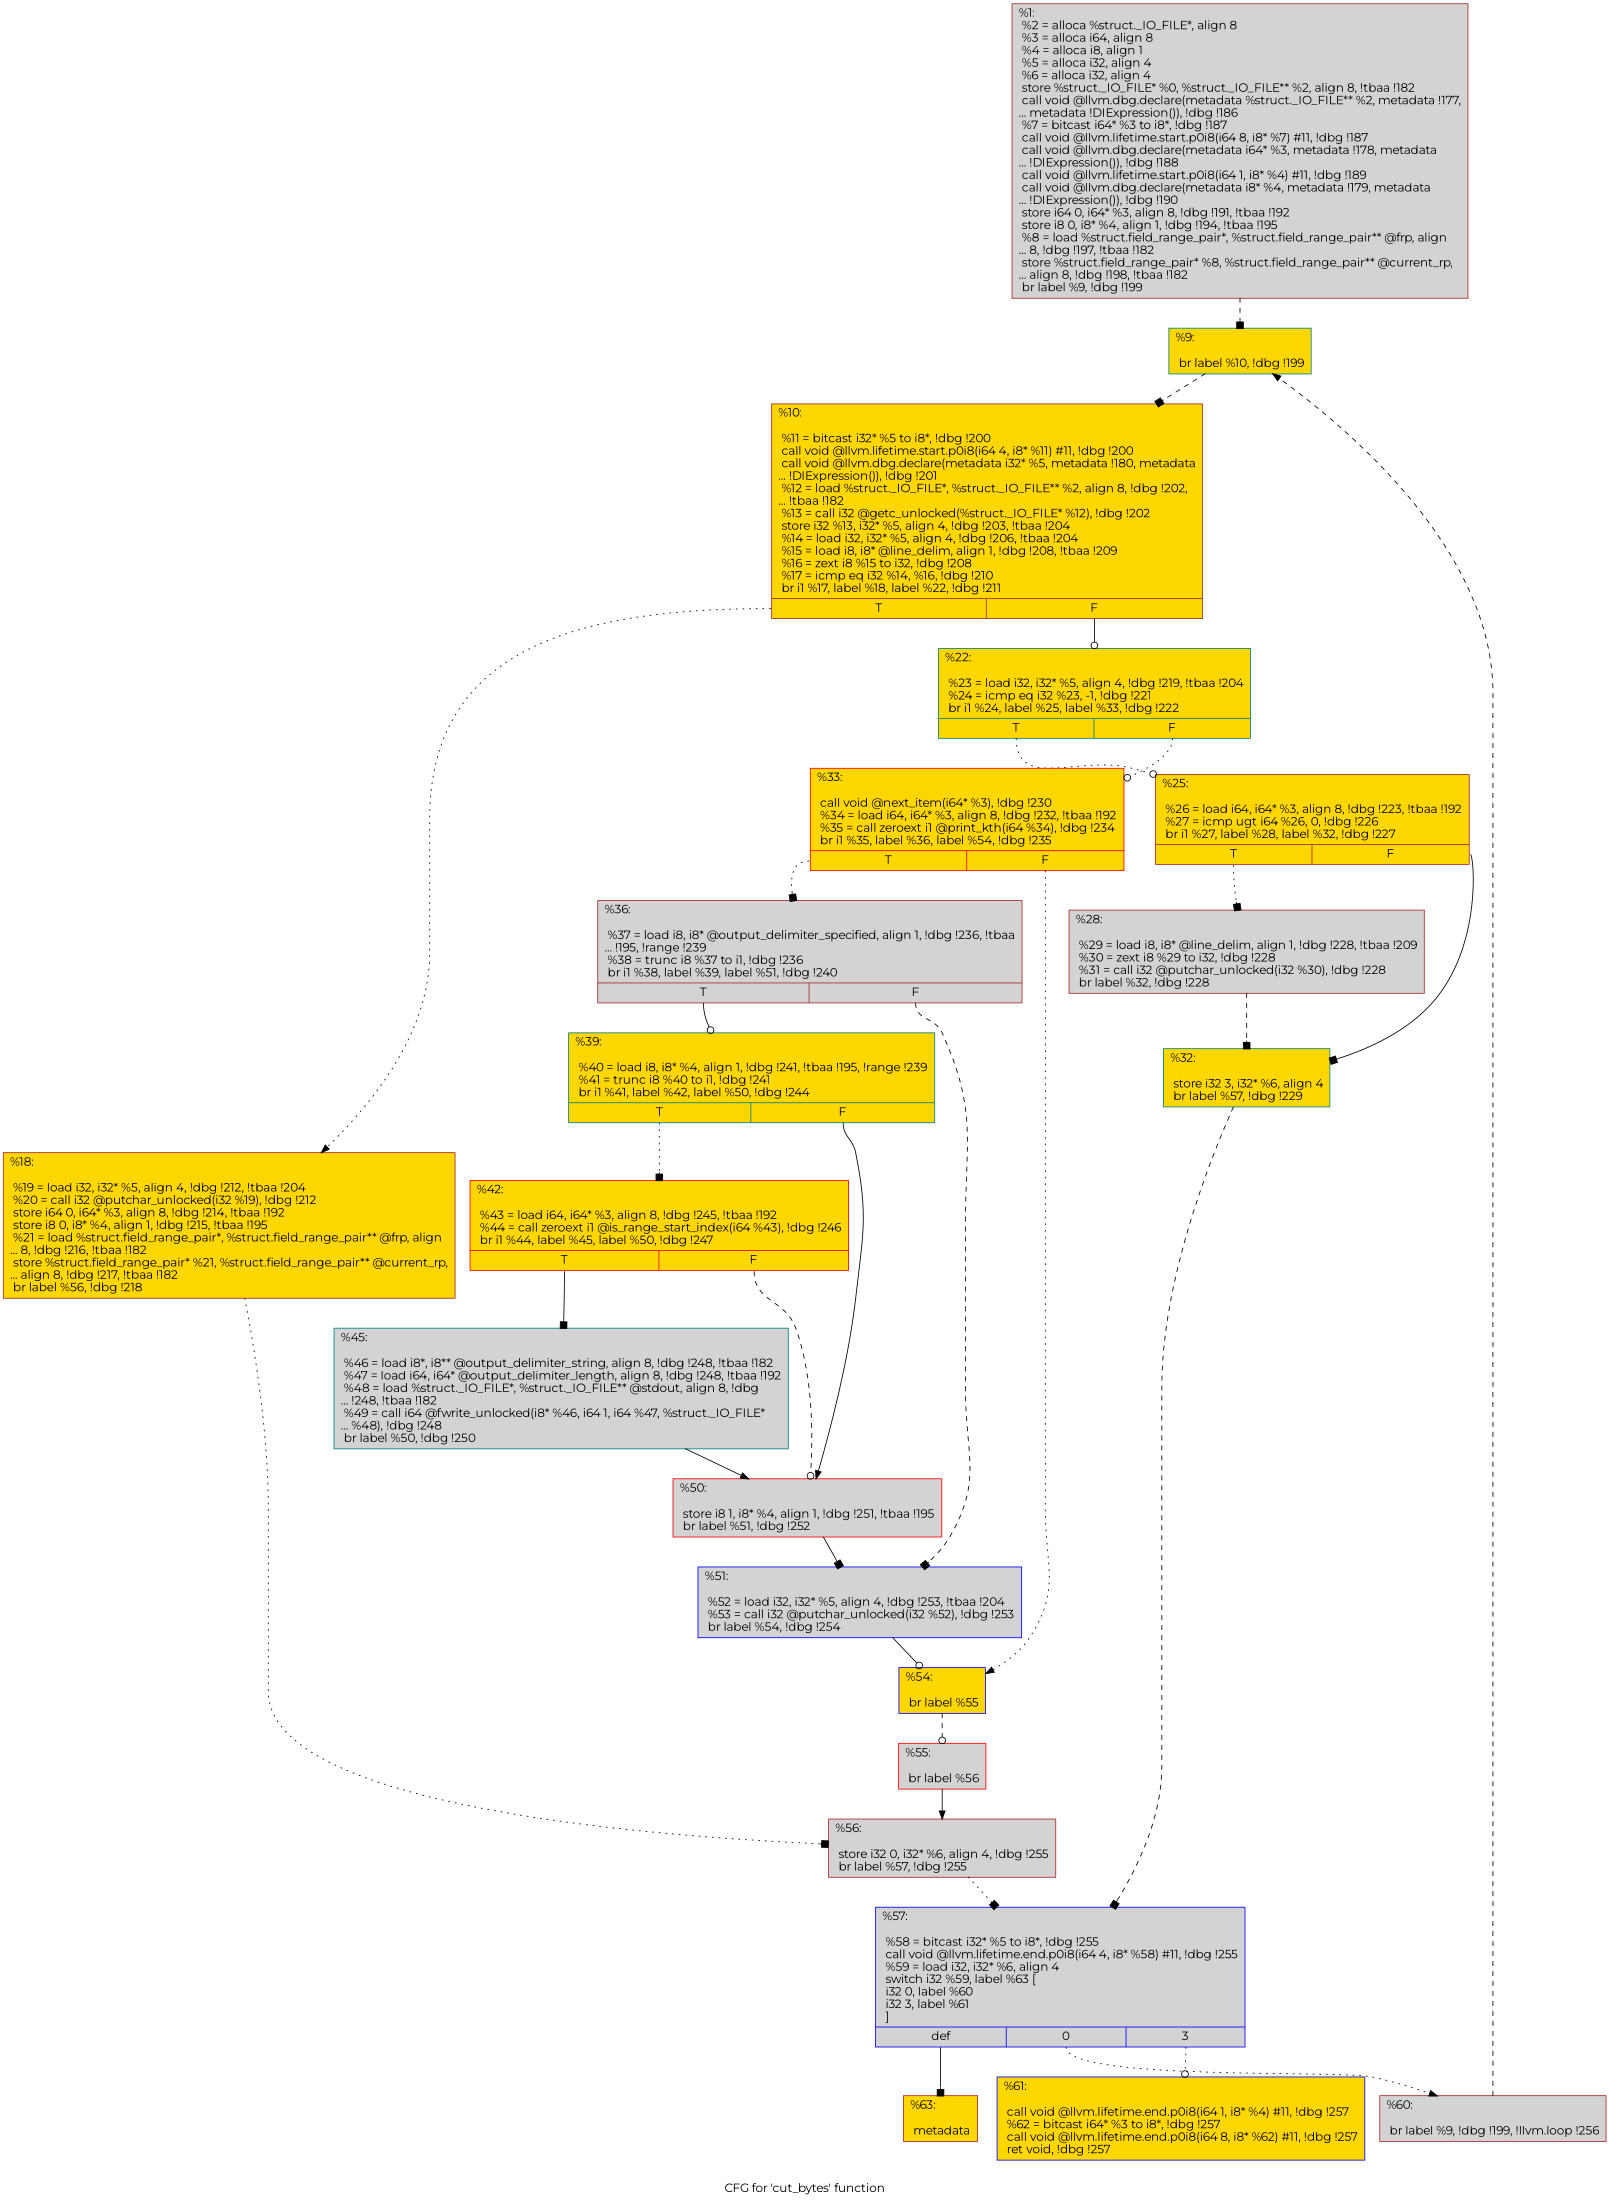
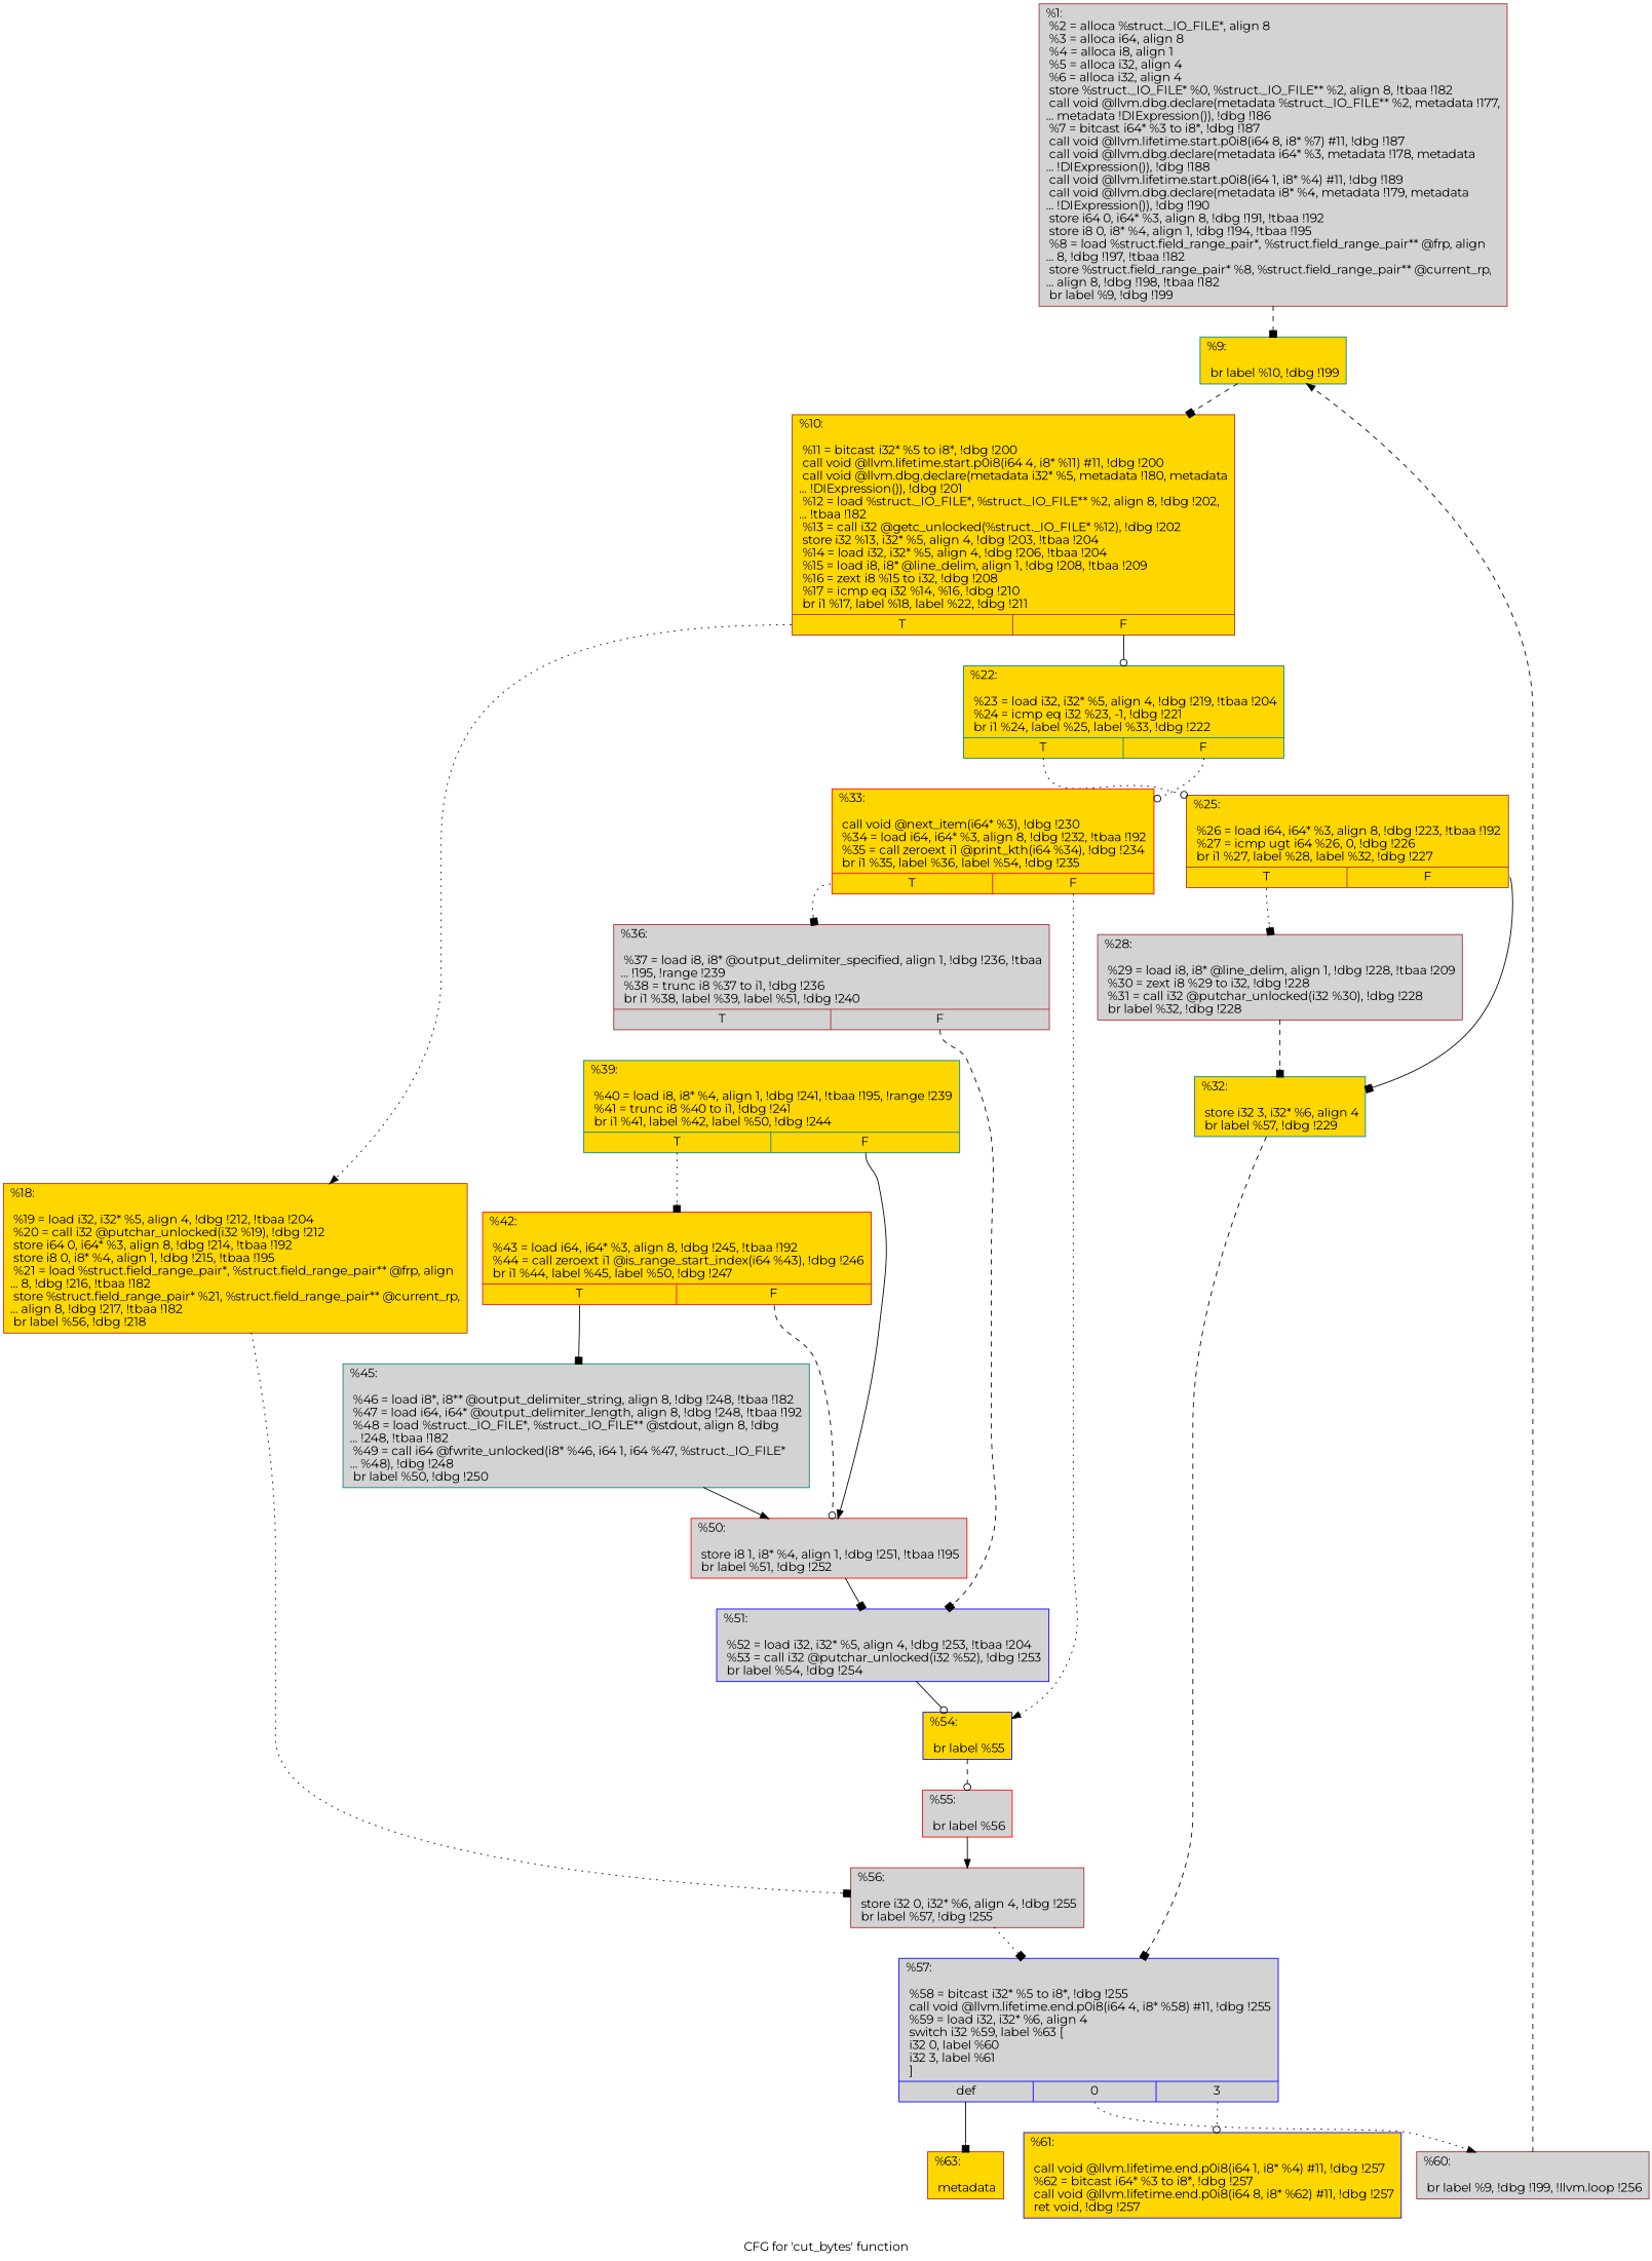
  digraph {
    fontname=Montserrat
    label="CFG for 'cut_bytes' function"
    node [color=brown fillcolor=gold fontname=Montserrat shape=record style=filled]
    edge [arrowhead=box fontname=Montserrat style=dotted]
    n1 [fillcolor=lightgrey label="{%1:\l  %2 = alloca %struct._IO_FILE*, align 8\l  %3 = alloca i64, align 8\l  %4 = alloca i8, align 1\l  %5 = alloca i32, align 4\l  %6 = alloca i32, align 4\l  store %struct._IO_FILE* %0, %struct._IO_FILE** %2, align 8, !tbaa !182\l  call void @llvm.dbg.declare(metadata %struct._IO_FILE** %2, metadata !177,\l... metadata !DIExpression()), !dbg !186\l  %7 = bitcast i64* %3 to i8*, !dbg !187\l  call void @llvm.lifetime.start.p0i8(i64 8, i8* %7) #11, !dbg !187\l  call void @llvm.dbg.declare(metadata i64* %3, metadata !178, metadata\l... !DIExpression()), !dbg !188\l  call void @llvm.lifetime.start.p0i8(i64 1, i8* %4) #11, !dbg !189\l  call void @llvm.dbg.declare(metadata i8* %4, metadata !179, metadata\l... !DIExpression()), !dbg !190\l  store i64 0, i64* %3, align 8, !dbg !191, !tbaa !192\l  store i8 0, i8* %4, align 1, !dbg !194, !tbaa !195\l  %8 = load %struct.field_range_pair*, %struct.field_range_pair** @frp, align\l... 8, !dbg !197, !tbaa !182\l  store %struct.field_range_pair* %8, %struct.field_range_pair** @current_rp,\l... align 8, !dbg !198, !tbaa !182\l  br label %9, !dbg !199\l}"]
    n2 [color=teal label="{%9:\l\l  br label %10, !dbg !199\l}"]
    n3 [label="{%10:\l\l  %11 = bitcast i32* %5 to i8*, !dbg !200\l  call void @llvm.lifetime.start.p0i8(i64 4, i8* %11) #11, !dbg !200\l  call void @llvm.dbg.declare(metadata i32* %5, metadata !180, metadata\l... !DIExpression()), !dbg !201\l  %12 = load %struct._IO_FILE*, %struct._IO_FILE** %2, align 8, !dbg !202,\l... !tbaa !182\l  %13 = call i32 @getc_unlocked(%struct._IO_FILE* %12), !dbg !202\l  store i32 %13, i32* %5, align 4, !dbg !203, !tbaa !204\l  %14 = load i32, i32* %5, align 4, !dbg !206, !tbaa !204\l  %15 = load i8, i8* @line_delim, align 1, !dbg !208, !tbaa !209\l  %16 = zext i8 %15 to i32, !dbg !208\l  %17 = icmp eq i32 %14, %16, !dbg !210\l  br i1 %17, label %18, label %22, !dbg !211\l|{<s0>T|<s1>F}}"]
    n4 [label="{%18:\l\l  %19 = load i32, i32* %5, align 4, !dbg !212, !tbaa !204\l  %20 = call i32 @putchar_unlocked(i32 %19), !dbg !212\l  store i64 0, i64* %3, align 8, !dbg !214, !tbaa !192\l  store i8 0, i8* %4, align 1, !dbg !215, !tbaa !195\l  %21 = load %struct.field_range_pair*, %struct.field_range_pair** @frp, align\l... 8, !dbg !216, !tbaa !182\l  store %struct.field_range_pair* %21, %struct.field_range_pair** @current_rp,\l... align 8, !dbg !217, !tbaa !182\l  br label %56, !dbg !218\l}"]
    n5 [color=teal label="{%22:\l\l  %23 = load i32, i32* %5, align 4, !dbg !219, !tbaa !204\l  %24 = icmp eq i32 %23, -1, !dbg !221\l  br i1 %24, label %25, label %33, !dbg !222\l|{<s0>T|<s1>F}}"]
    n6 [fillcolor=lightgrey label="{%56:\l\l  store i32 0, i32* %6, align 4, !dbg !255\l  br label %57, !dbg !255\l}"]
    n7 [label="{%25:\l\l  %26 = load i64, i64* %3, align 8, !dbg !223, !tbaa !192\l  %27 = icmp ugt i64 %26, 0, !dbg !226\l  br i1 %27, label %28, label %32, !dbg !227\l|{<s0>T|<s1>F}}"]
    n8 [color=red label="{%33:\l\l  call void @next_item(i64* %3), !dbg !230\l  %34 = load i64, i64* %3, align 8, !dbg !232, !tbaa !192\l  %35 = call zeroext i1 @print_kth(i64 %34), !dbg !234\l  br i1 %35, label %36, label %54, !dbg !235\l|{<s0>T|<s1>F}}"]
    n9 [color=blue fillcolor=lightgrey label="{%57:\l\l  %58 = bitcast i32* %5 to i8*, !dbg !255\l  call void @llvm.lifetime.end.p0i8(i64 4, i8* %58) #11, !dbg !255\l  %59 = load i32, i32* %6, align 4\l  switch i32 %59, label %63 [\l    i32 0, label %60\l    i32 3, label %61\l  ]\l|{<s0>def|<s1>0|<s2>3}}"]
    n10 [fillcolor=lightgrey label="{%28:\l\l  %29 = load i8, i8* @line_delim, align 1, !dbg !228, !tbaa !209\l  %30 = zext i8 %29 to i32, !dbg !228\l  %31 = call i32 @putchar_unlocked(i32 %30), !dbg !228\l  br label %32, !dbg !228\l}"]
    n11 [color=teal label="{%32:\l\l  store i32 3, i32* %6, align 4\l  br label %57, !dbg !229\l}"]
    n12 [fillcolor=lightgrey label="{%36:\l\l  %37 = load i8, i8* @output_delimiter_specified, align 1, !dbg !236, !tbaa\l... !195, !range !239\l  %38 = trunc i8 %37 to i1, !dbg !236\l  br i1 %38, label %39, label %51, !dbg !240\l|{<s0>T|<s1>F}}"]
    n13 [color=blue label="{%54:\l\l  br label %55\l}"]
    n14 [label="{%63:\l\l  metadata\l}"]
    n15 [fillcolor=lightgrey label="{%60:\l\l  br label %9, !dbg !199, !llvm.loop !256\l}"]
    n16 [color=blue label="{%61:\l\l  call void @llvm.lifetime.end.p0i8(i64 1, i8* %4) #11, !dbg !257\l  %62 = bitcast i64* %3 to i8*, !dbg !257\l  call void @llvm.lifetime.end.p0i8(i64 8, i8* %62) #11, !dbg !257\l  ret void, !dbg !257\l}"]
    n17 [color=teal label="{%39:\l\l  %40 = load i8, i8* %4, align 1, !dbg !241, !tbaa !195, !range !239\l  %41 = trunc i8 %40 to i1, !dbg !241\l  br i1 %41, label %42, label %50, !dbg !244\l|{<s0>T|<s1>F}}"]
    n18 [color=blue fillcolor=lightgrey label="{%51:\l\l  %52 = load i32, i32* %5, align 4, !dbg !253, !tbaa !204\l  %53 = call i32 @putchar_unlocked(i32 %52), !dbg !253\l  br label %54, !dbg !254\l}"]
    n19 [color=red fillcolor=lightgrey label="{%55:\l\l  br label %56\l}"]
    n20 [color=red label="{%42:\l\l  %43 = load i64, i64* %3, align 8, !dbg !245, !tbaa !192\l  %44 = call zeroext i1 @is_range_start_index(i64 %43), !dbg !246\l  br i1 %44, label %45, label %50, !dbg !247\l|{<s0>T|<s1>F}}"]
    n21 [color=red fillcolor=lightgrey label="{%50:\l\l  store i8 1, i8* %4, align 1, !dbg !251, !tbaa !195\l  br label %51, !dbg !252\l}"]
    n22 [color=teal fillcolor=lightgrey label="{%45:\l\l  %46 = load i8*, i8** @output_delimiter_string, align 8, !dbg !248, !tbaa !182\l  %47 = load i64, i64* @output_delimiter_length, align 8, !dbg !248, !tbaa !192\l  %48 = load %struct._IO_FILE*, %struct._IO_FILE** @stdout, align 8, !dbg\l... !248, !tbaa !182\l  %49 = call i64 @fwrite_unlocked(i8* %46, i64 1, i64 %47, %struct._IO_FILE*\l... %48), !dbg !248\l  br label %50, !dbg !250\l}"]
    n1 -> n2 [style=dashed]
    n2 -> n3 [style=dashed]
    n3 -> n4 [arrowhead=normal tailport=s0]
    n3 -> n5 [arrowhead=odot style=solid tailport=s1]
    n4 -> n6
    n5 -> n7 [arrowhead=odot tailport=s0]
    n5 -> n8 [arrowhead=odot tailport=s1]
    n6 -> n9
    n7 -> n10 [tailport=s0]
    n7 -> n11 [style=solid tailport=s1]
    n8 -> n12 [tailport=s0]
    n8 -> n13 [arrowhead=normal tailport=s1]
    n9 -> n14 [style=solid tailport=s0]
    n9 -> n15 [arrowhead=normal tailport=s1]
    n9 -> n16 [arrowhead=odot tailport=s2]
    n10 -> n11 [style=dashed]
    n11 -> n9 [style=dashed]
-   n12 -> n17 [arrowhead=odot style=solid tailport=s0]
    n12 -> n18 [style=dashed tailport=s1]
    n13 -> n19 [arrowhead=odot style=dashed]
    n15 -> n2 [arrowhead=normal style=dashed]
    n17 -> n20 [tailport=s0]
    n17 -> n21 [arrowhead=normal style=solid tailport=s1]
    n18 -> n13 [arrowhead=odot style=solid]
    n19 -> n6 [arrowhead=normal style=solid]
    n20 -> n21 [arrowhead=odot style=dashed tailport=s1]
    n20 -> n22 [style=solid tailport=s0]
    n21 -> n18 [style=solid]
    n22 -> n21 [arrowhead=normal style=solid]
  }
